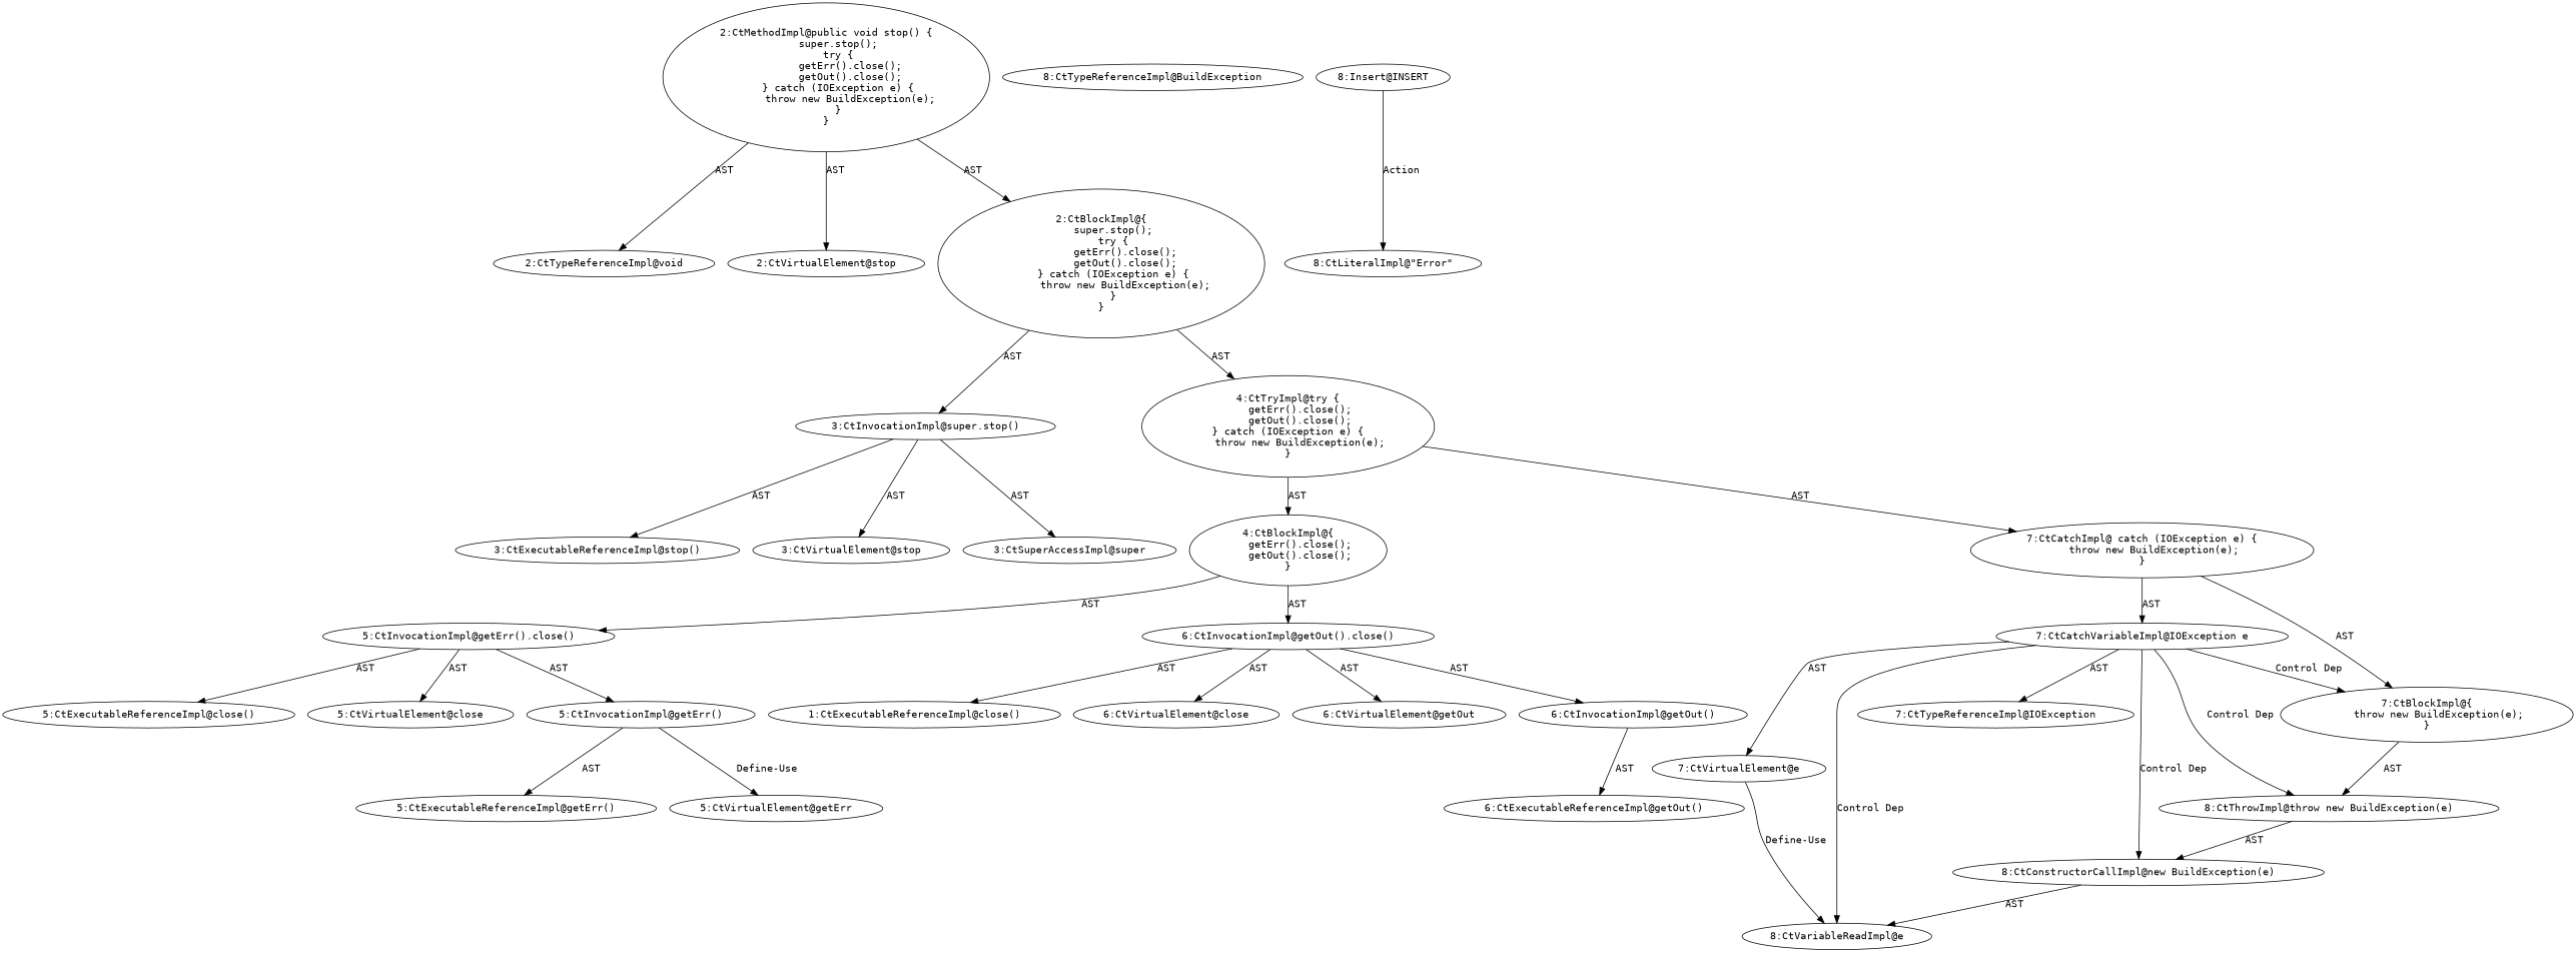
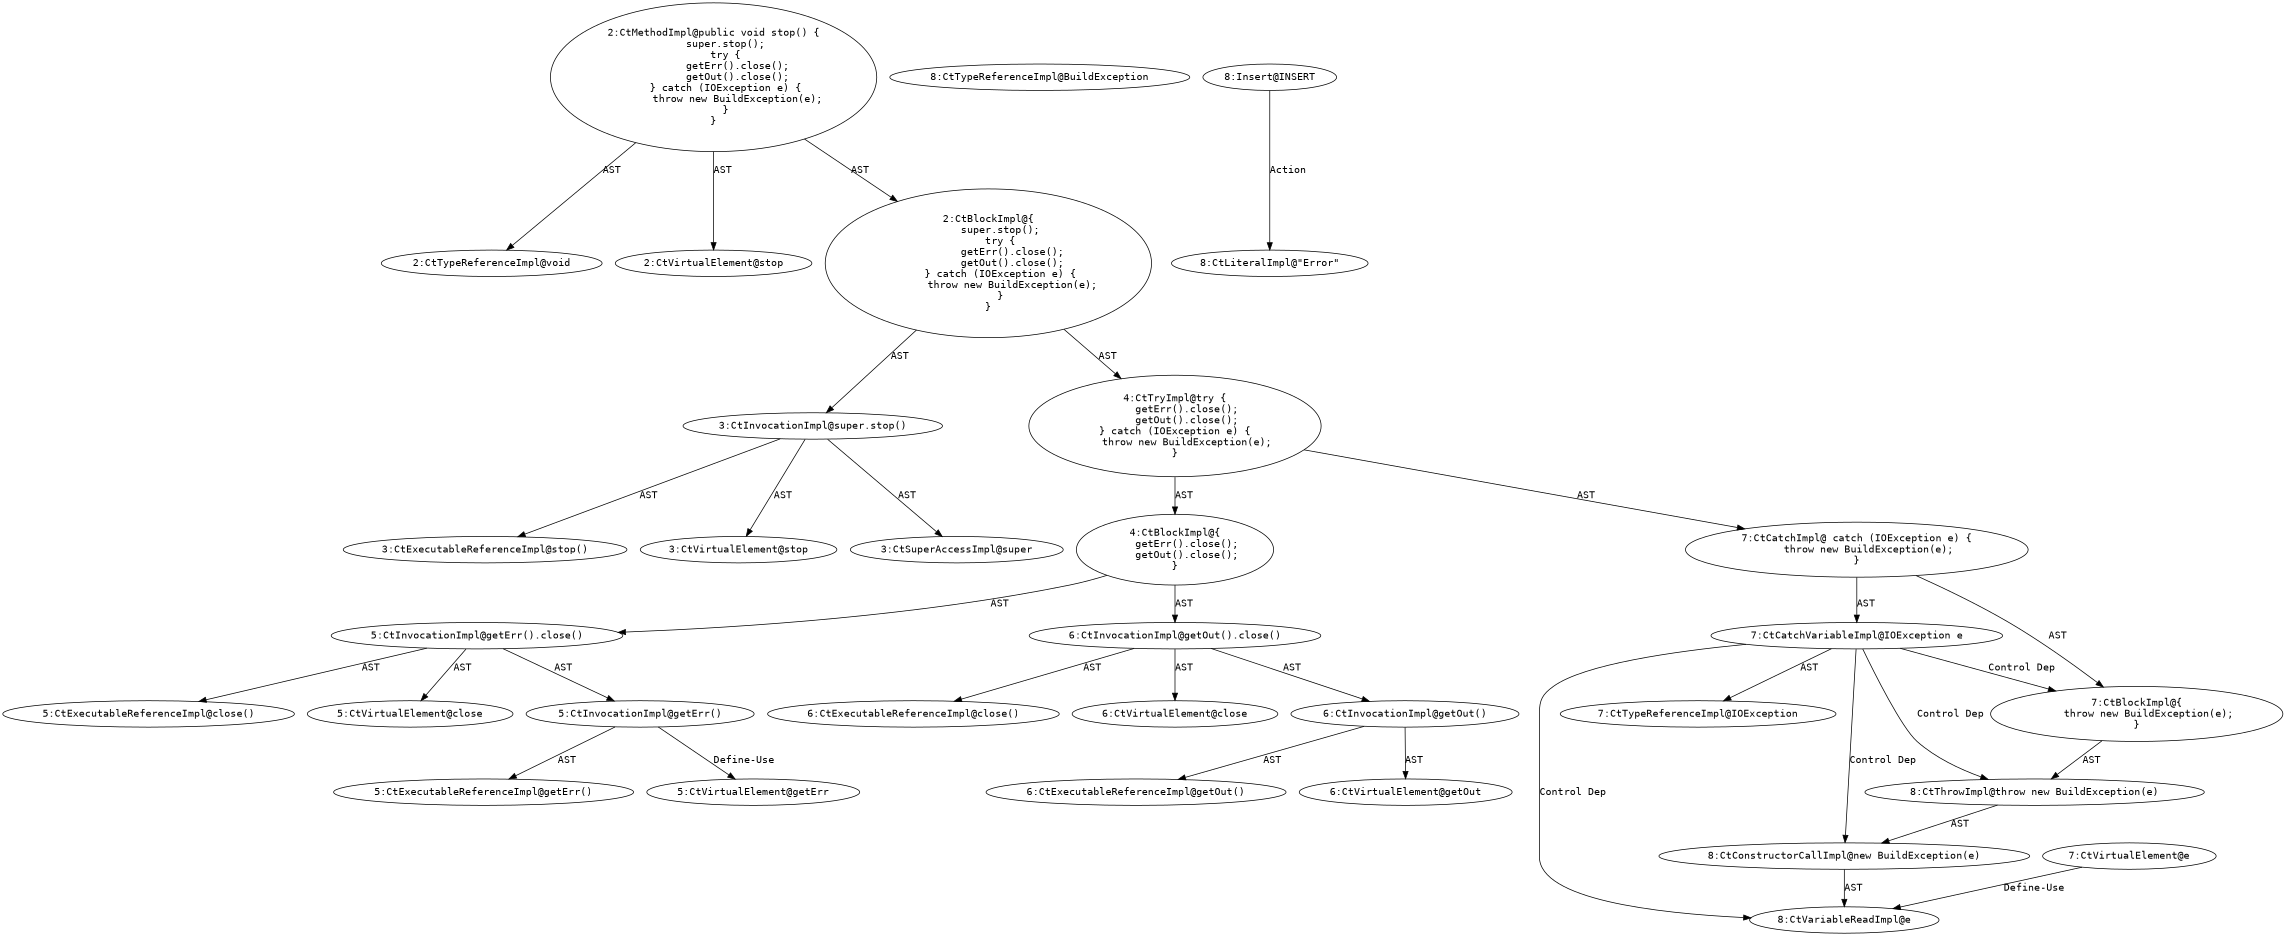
  digraph {
    fontname="DejaVu Sans Mono"
    node [fontname="DejaVu Sans Mono" shape=ellipse]
    edge [fontname="DejaVu Sans Mono"]
    n1 [label="2:CtTypeReferenceImpl@void"]
    n2 [label="2:CtVirtualElement@stop"]
    n3 [label="3:CtExecutableReferenceImpl@stop()"]
    n4 [label="3:CtVirtualElement@stop"]
    n5 [label="3:CtSuperAccessImpl@super"]
    n6 [label="3:CtInvocationImpl@super.stop()"]
    n7 [label="5:CtExecutableReferenceImpl@close()"]
    n8 [label="5:CtVirtualElement@close"]
    n9 [label="5:CtExecutableReferenceImpl@getErr()"]
    n10 [label="5:CtVirtualElement@getErr"]
    n11 [label="5:CtInvocationImpl@getErr()"]
    n12 [label="5:CtInvocationImpl@getErr().close()"]
-   n13 [label="1:CtExecutableReferenceImpl@close()"]
+   n13 [label="6:CtExecutableReferenceImpl@close()"]
    n14 [label="6:CtVirtualElement@close"]
    n15 [label="6:CtExecutableReferenceImpl@getOut()"]
    n16 [label="6:CtVirtualElement@getOut"]
    n17 [label="6:CtInvocationImpl@getOut()"]
    n18 [label="6:CtInvocationImpl@getOut().close()"]
    n19 [label="4:CtBlockImpl@\{\n    getErr().close();\n    getOut().close();\n\}"]
    n20 [label="7:CtVirtualElement@e"]
    n21 [label="8:CtVariableReadImpl@e"]
    n22 [label="7:CtTypeReferenceImpl@IOException"]
    n23 [label="7:CtCatchVariableImpl@IOException e"]
    n24 [label="8:CtConstructorCallImpl@new BuildException(e)"]
    n25 [label="8:CtThrowImpl@throw new BuildException(e)"]
    n26 [label="7:CtBlockImpl@\{\n    throw new BuildException(e);\n\}"]
    n27 [label="8:CtTypeReferenceImpl@BuildException"]
    n28 [label="8:Insert@INSERT"]
    n29 [label="8:CtLiteralImpl@\"Error\""]
    n30 [label="7:CtCatchImpl@ catch (IOException e) \{\n    throw new BuildException(e);\n\}"]
    n31 [label="4:CtTryImpl@try \{\n    getErr().close();\n    getOut().close();\n\} catch (IOException e) \{\n    throw new BuildException(e);\n\}"]
    n32 [label="2:CtBlockImpl@\{\n    super.stop();\n    try \{\n        getErr().close();\n        getOut().close();\n    \} catch (IOException e) \{\n        throw new BuildException(e);\n    \}\n\}"]
    n33 [label="2:CtMethodImpl@public void stop() \{\n    super.stop();\n    try \{\n        getErr().close();\n        getOut().close();\n    \} catch (IOException e) \{\n        throw new BuildException(e);\n    \}\n\}"]
    n6 -> n3 [label=AST]
    n6 -> n4 [label=AST]
    n6 -> n5 [label=AST]
    n11 -> n9 [label=AST]
    n11 -> n10 [label="Define-Use"]
    n12 -> n7 [label=AST]
    n12 -> n8 [label=AST]
    n12 -> n11 [label=AST]
    n17 -> n15 [label=AST]
-   n18 -> n16 [label=AST]
+   n17 -> n16 [label=AST]
    n18 -> n13 [label=AST]
    n18 -> n14 [label=AST]
    n18 -> n17 [label=AST]
    n19 -> n12 [label=AST]
    n19 -> n18 [label=AST]
    n20 -> n21 [label="Define-Use"]
-   n23 -> n20 [label=AST]
    n23 -> n21 [label="Control Dep"]
    n23 -> n22 [label=AST]
    n23 -> n24 [label="Control Dep"]
    n23 -> n25 [label="Control Dep"]
    n23 -> n26 [label="Control Dep"]
    n24 -> n21 [label=AST]
    n25 -> n24 [label=AST]
    n26 -> n25 [label=AST]
    n28 -> n29 [label=Action]
    n30 -> n23 [label=AST]
    n30 -> n26 [label=AST]
    n31 -> n19 [label=AST]
    n31 -> n30 [label=AST]
    n32 -> n6 [label=AST]
    n32 -> n31 [label=AST]
    n33 -> n1 [label=AST]
    n33 -> n2 [label=AST]
    n33 -> n32 [label=AST]
  }
